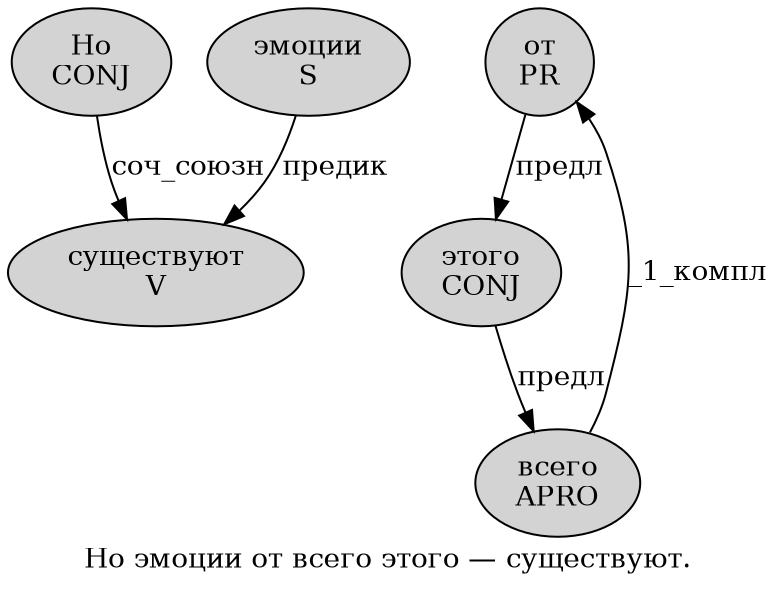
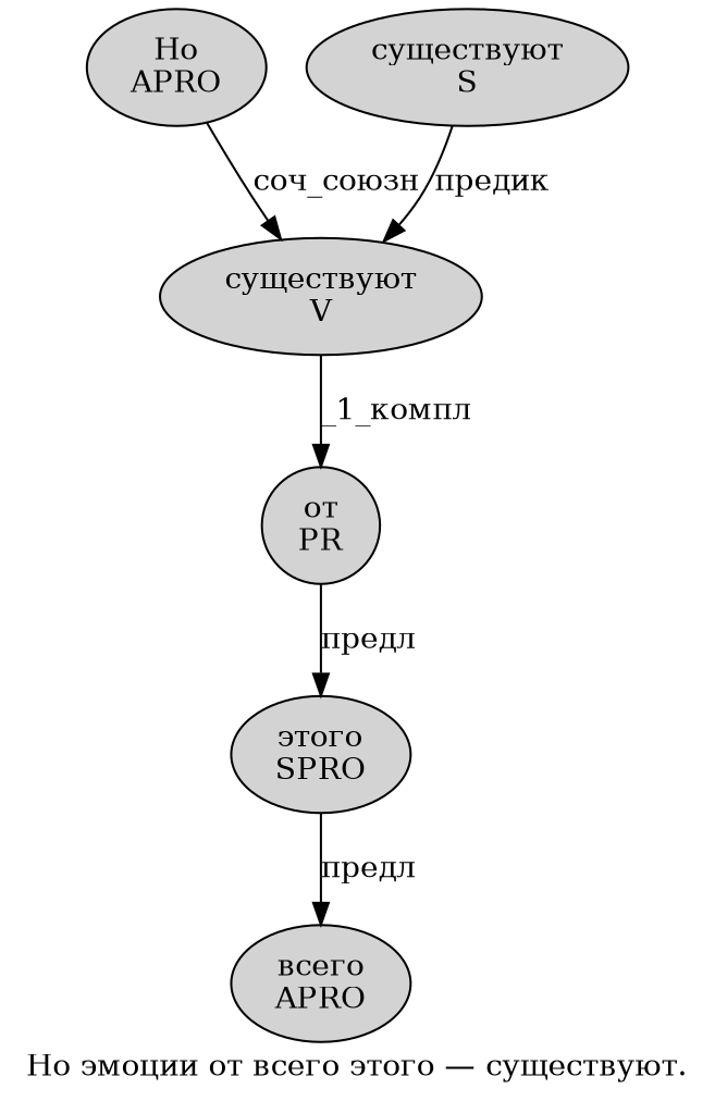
  digraph {
    label="Но эмоции от всего этого — существуют."
    node [fillcolor=lightgray penwidth=1 shape=ellipse style=filled]
-   n1 [label="Но\nCONJ"]
+   n1 [label="Но\nAPRO"]
    n2 [label="существуют\nV"]
    n3 [label="от\nPR"]
-   n4 [label="эмоции\nS"]
-   n5 [label="этого\nCONJ"]
+   n4 [label="существуют\nS"]
+   n5 [label="этого\nSPRO"]
    n6 [label="всего\nAPRO"]
    n1 -> n2 [label="соч_союзн"]
-   n6 -> n3 [label="_1_компл"]
+   n2 -> n3 [label="_1_компл"]
    n3 -> n5 [label="предл"]
    n4 -> n2 [label="предик"]
    n5 -> n6 [label="предл"]
  }
